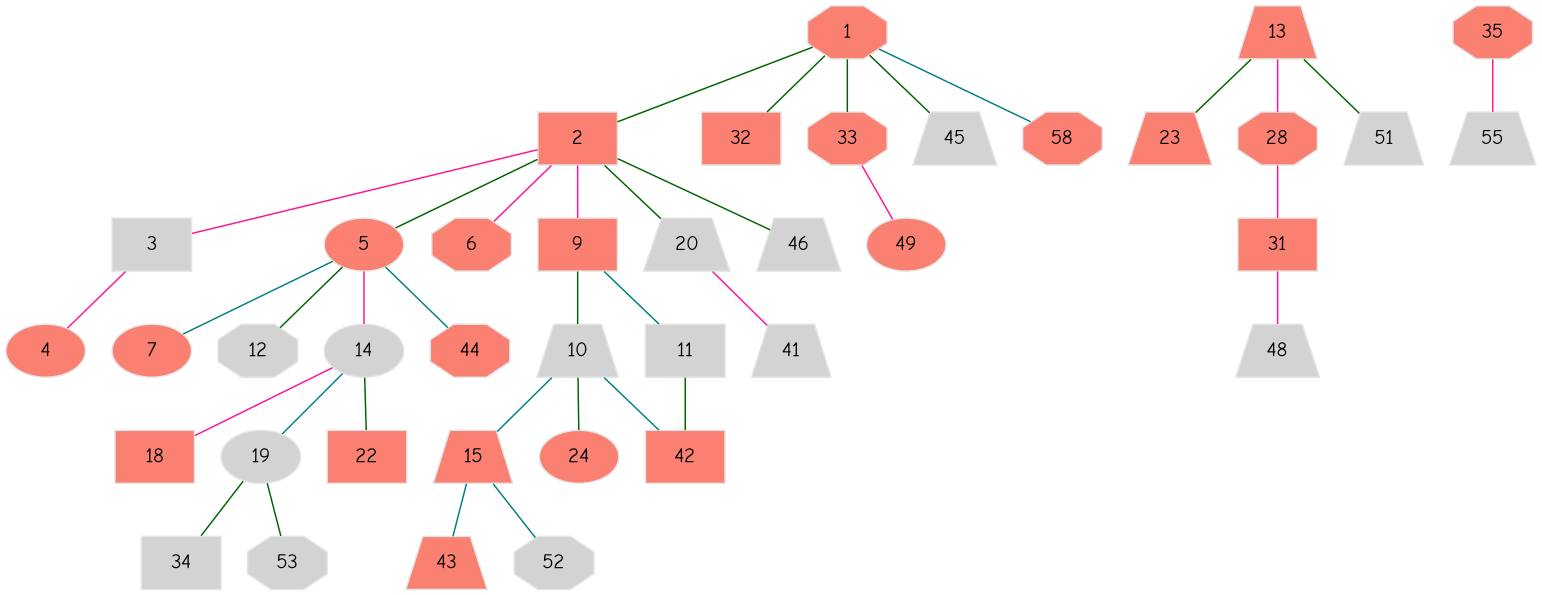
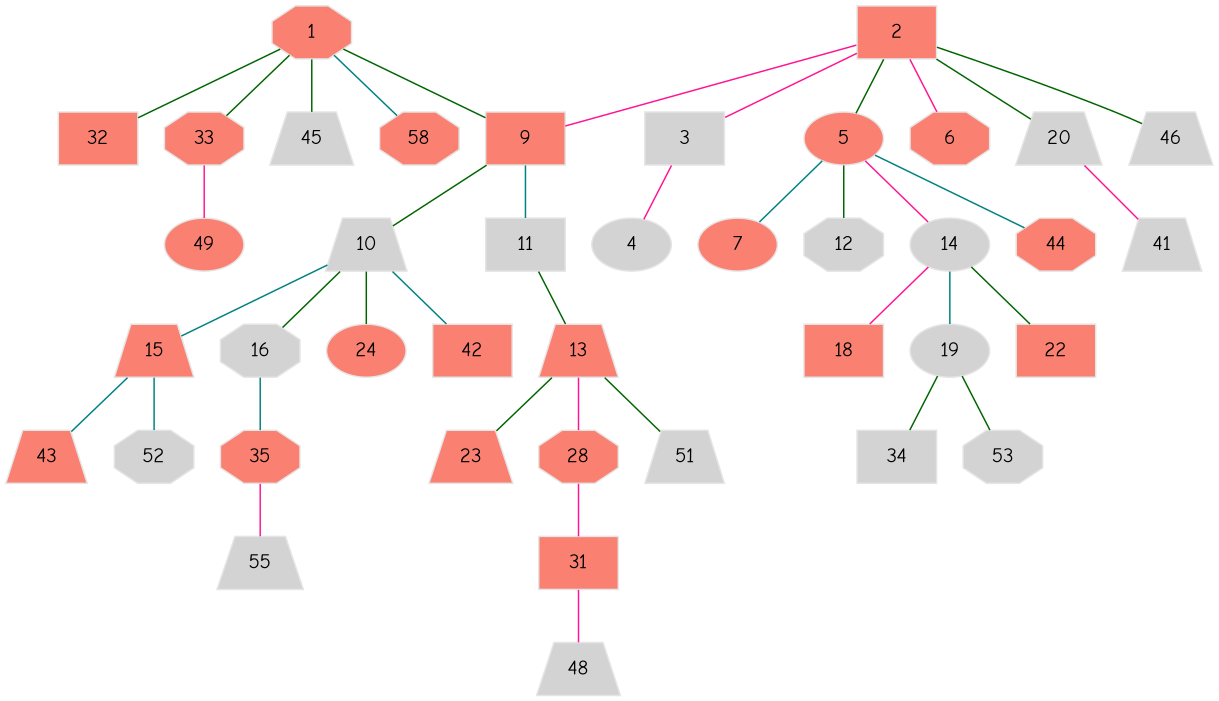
  graph {
    fontname="Comic Neue"
    node [color=gray90 fillcolor=salmon fontname="Comic Neue" shape=trapezium style=filled]
    edge [color=darkgreen fontname="Comic Neue"]
    1 [shape=octagon super="+8"]
    2 [shape=box super="+39"]
    32 [shape=box]
    33 [shape=octagon]
    45 [fillcolor=lightgrey]
    58 [shape=octagon]
    3 [fillcolor=lightgrey shape=box]
    5 [shape=ellipse super="+36"]
    6 [shape=octagon super="+21"]
    9 [shape=box]
    20 [fillcolor=lightgrey super="+26"]
    46 [fillcolor=lightgrey]
    49 [shape=ellipse]
-   4 [shape=ellipse super="+38"]
+   4 [fillcolor=lightgrey shape=ellipse super="+38"]
    7 [shape=ellipse]
    12 [fillcolor=lightgrey shape=octagon super="+40"]
    14 [fillcolor=lightgrey shape=ellipse super="+47"]
    44 [shape=octagon]
    10 [fillcolor=lightgrey super="+25"]
    11 [fillcolor=lightgrey shape=box super="+50"]
    41 [fillcolor=lightgrey]
    18 [shape=box super="+54"]
    19 [fillcolor=lightgrey shape=ellipse super="+29"]
    22 [shape=box]
    15 [super="+17"]
+   16 [fillcolor=lightgrey shape=octagon super="+27"]
    24 [shape=ellipse super="+30"]
    42 [shape=box]
    13 [super="+37"]
    43 [super="+56"]
    52 [fillcolor=lightgrey shape=octagon]
    35 [shape=octagon super="+57"]
    23
    28 [shape=octagon]
    51 [fillcolor=lightgrey]
    31 [shape=box]
    34 [fillcolor=lightgrey shape=box]
    53 [fillcolor=lightgrey shape=octagon]
    55 [fillcolor=lightgrey]
    48 [fillcolor=lightgrey]
-   1 -- 2
+   1 -- 9
    1 -- 32
    1 -- 33
    1 -- 45
    1 -- 58 [color=teal]
    2 -- 3 [color=deeppink]
    2 -- 5
    2 -- 6 [color=deeppink]
    2 -- 9 [color=deeppink]
    2 -- 20
    2 -- 46
    33 -- 49 [color=deeppink]
    3 -- 4 [color=deeppink]
    5 -- 7 [color=teal]
    5 -- 12
    5 -- 14 [color=deeppink]
    5 -- 44 [color=teal]
    9 -- 10
    9 -- 11 [color=teal]
    20 -- 41 [color=deeppink]
    14 -- 18 [color=deeppink]
    14 -- 19 [color=teal]
    14 -- 22
    10 -- 15 [color=teal]
+   10 -- 16
    10 -- 24
    10 -- 42 [color=teal]
-   11 -- 42
+   11 -- 13
    19 -- 34
    19 -- 53
    15 -- 43 [color=teal]
    15 -- 52 [color=teal]
+   16 -- 35 [color=teal]
    13 -- 23
    13 -- 28 [color=deeppink]
    13 -- 51
    35 -- 55 [color=deeppink]
    28 -- 31 [color=deeppink]
    31 -- 48 [color=deeppink]
  }
